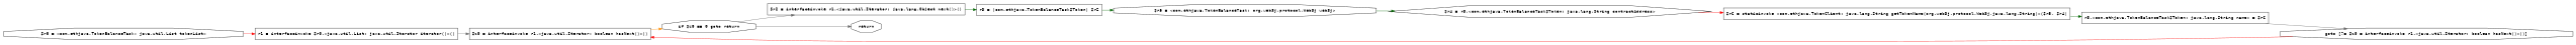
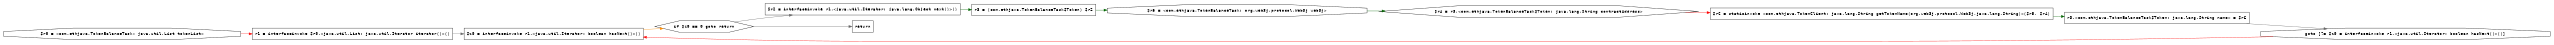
  digraph {
    fontname="DejaVu Sans Mono"
    rankdir=LR
    node [fontname="DejaVu Sans Mono" shape=box]
    edge [color=gray40 fontname="DejaVu Sans Mono"]
    "$r0 = <com.ethjava.TokenBalanceTask: java.util.List tokenList>" [shape=octagon]
    "r1 = interfaceinvoke $r0.<java.util.List: java.util.Iterator iterator()>()"
    "$z0 = interfaceinvoke r1.<java.util.Iterator: boolean hasNext()>()"
-   "if $z0 == 0 goto return" [shape=octagon]
+   "if $z0 == 0 goto return" [shape=hexagon]
    "$r2 = interfaceinvoke r1.<java.util.Iterator: java.lang.Object next()>()"
-   return [shape=octagon]
+   return
    "r3 = (com.ethjava.TokenBalanceTask$Token) $r2"
    "$r5 = <com.ethjava.TokenBalanceTask: org.web3j.protocol.Web3j web3j>" [shape=octagon]
    "$r4 = r3.<com.ethjava.TokenBalanceTask$Token: java.lang.String contractAddress>" [shape=hexagon]
    "$r6 = staticinvoke <com.ethjava.TokenClient: java.lang.String getTokenName(org.web3j.protocol.Web3j,java.lang.String)>($r5, $r4)"
    "r3.<com.ethjava.TokenBalanceTask$Token: java.lang.String name> = $r6"
    "goto [?= $z0 = interfaceinvoke r1.<java.util.Iterator: boolean hasNext()>()]" [shape=octagon]
    "$r0 = <com.ethjava.TokenBalanceTask: java.util.List tokenList>" -> "r1 = interfaceinvoke $r0.<java.util.List: java.util.Iterator iterator()>()" [color=red]
    "r1 = interfaceinvoke $r0.<java.util.List: java.util.Iterator iterator()>()" -> "$z0 = interfaceinvoke r1.<java.util.Iterator: boolean hasNext()>()"
    "$z0 = interfaceinvoke r1.<java.util.Iterator: boolean hasNext()>()" -> "if $z0 == 0 goto return" [color=darkorange]
    "if $z0 == 0 goto return" -> "$r2 = interfaceinvoke r1.<java.util.Iterator: java.lang.Object next()>()"
    "if $z0 == 0 goto return" -> return
    "$r2 = interfaceinvoke r1.<java.util.Iterator: java.lang.Object next()>()" -> "r3 = (com.ethjava.TokenBalanceTask$Token) $r2" [color=darkgreen]
    "r3 = (com.ethjava.TokenBalanceTask$Token) $r2" -> "$r5 = <com.ethjava.TokenBalanceTask: org.web3j.protocol.Web3j web3j>" [color=darkgreen]
    "$r5 = <com.ethjava.TokenBalanceTask: org.web3j.protocol.Web3j web3j>" -> "$r4 = r3.<com.ethjava.TokenBalanceTask$Token: java.lang.String contractAddress>" [color=darkgreen]
    "$r4 = r3.<com.ethjava.TokenBalanceTask$Token: java.lang.String contractAddress>" -> "$r6 = staticinvoke <com.ethjava.TokenClient: java.lang.String getTokenName(org.web3j.protocol.Web3j,java.lang.String)>($r5, $r4)" [color=red]
    "$r6 = staticinvoke <com.ethjava.TokenClient: java.lang.String getTokenName(org.web3j.protocol.Web3j,java.lang.String)>($r5, $r4)" -> "r3.<com.ethjava.TokenBalanceTask$Token: java.lang.String name> = $r6" [color=darkgreen]
    "r3.<com.ethjava.TokenBalanceTask$Token: java.lang.String name> = $r6" -> "goto [?= $z0 = interfaceinvoke r1.<java.util.Iterator: boolean hasNext()>()]"
    "goto [?= $z0 = interfaceinvoke r1.<java.util.Iterator: boolean hasNext()>()]" -> "$z0 = interfaceinvoke r1.<java.util.Iterator: boolean hasNext()>()" [color=red]
  }
